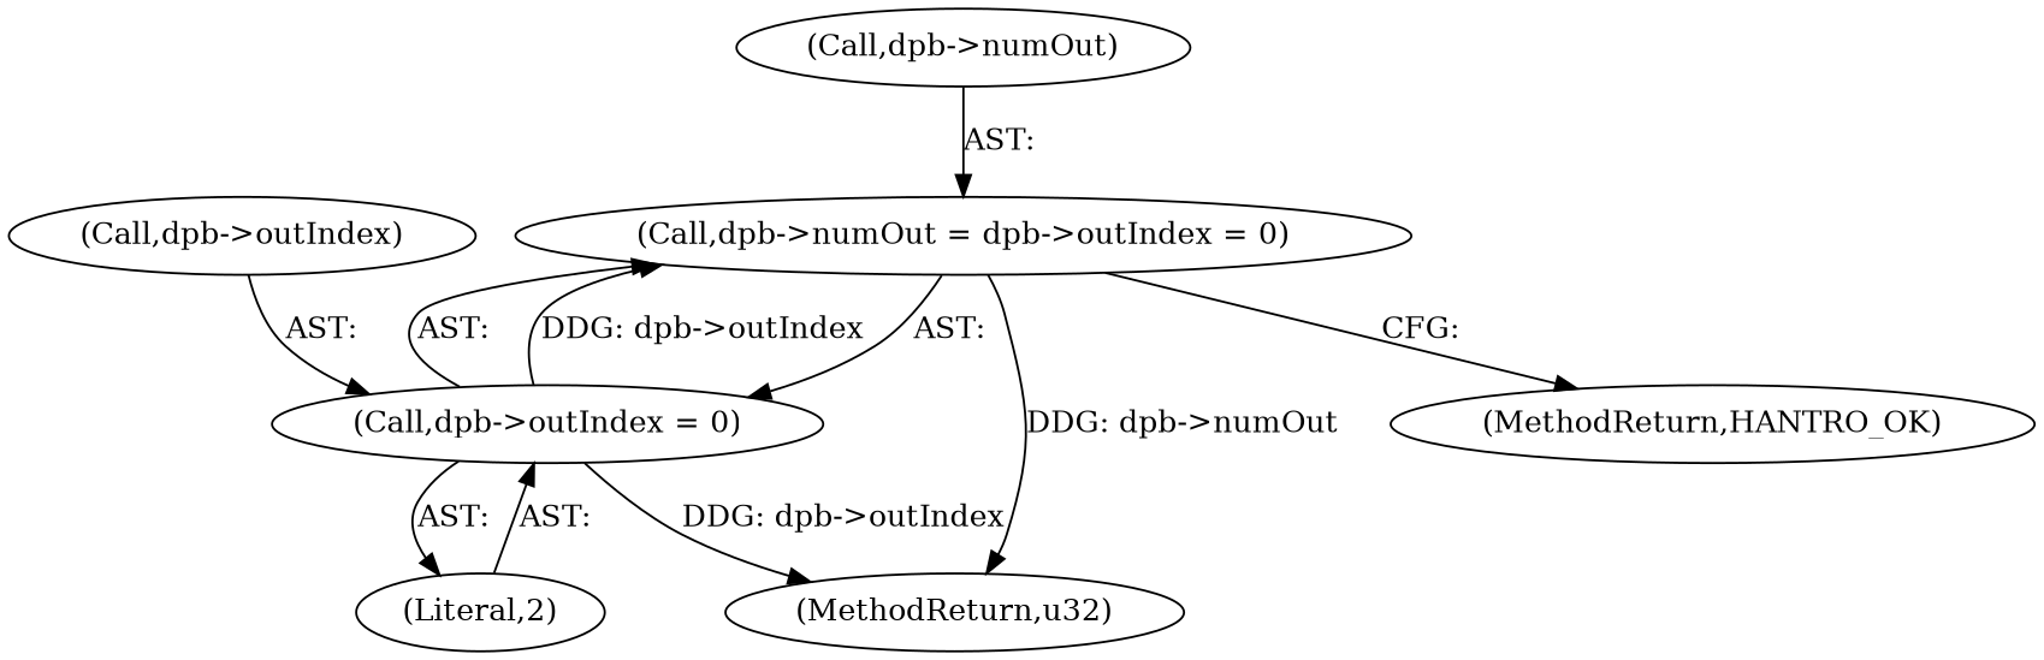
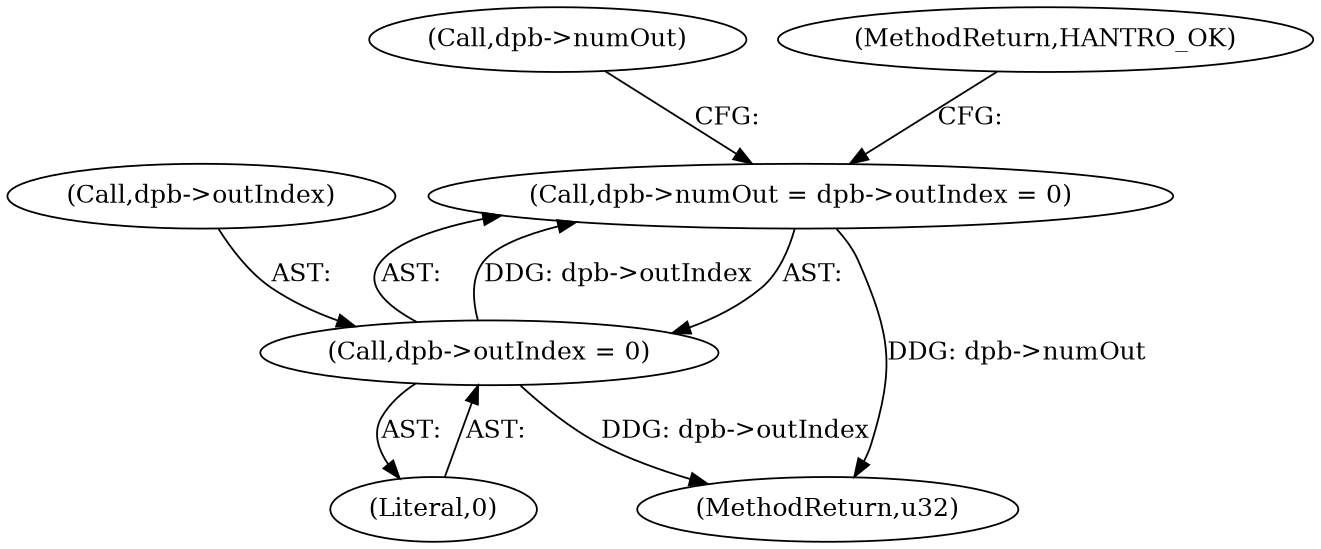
  digraph {
    n1 [label="(Call,dpb->numOut = dpb->outIndex = 0)"]
    n2 [label="(Call,dpb->outIndex = 0)"]
    n3 [label="(MethodReturn,u32)"]
-   n4 [label="(Literal,2)"]
+   n4 [label="(Literal,0)"]
    n5 [label="(Call,dpb->numOut)"]
    n6 [label="(Call,dpb->outIndex)"]
    n7 [label="(MethodReturn,HANTRO_OK)"]
    n1 -> n2 [label="AST: "]
    n1 -> n3 [label="DDG: dpb->numOut"]
    n2 -> n1 [label="AST: "]
    n2 -> n1 [label="DDG: dpb->outIndex"]
    n2 -> n3 [label="DDG: dpb->outIndex"]
    n2 -> n4 [label="AST: "]
    n4 -> n2 [label="AST: "]
-   n5 -> n1 [label="AST: "]
+   n5 -> n1 [label="CFG: "]
    n6 -> n2 [label="AST: "]
-   n1 -> n7 [label="CFG: "]
+   n7 -> n1 [label="CFG: "]
  }
